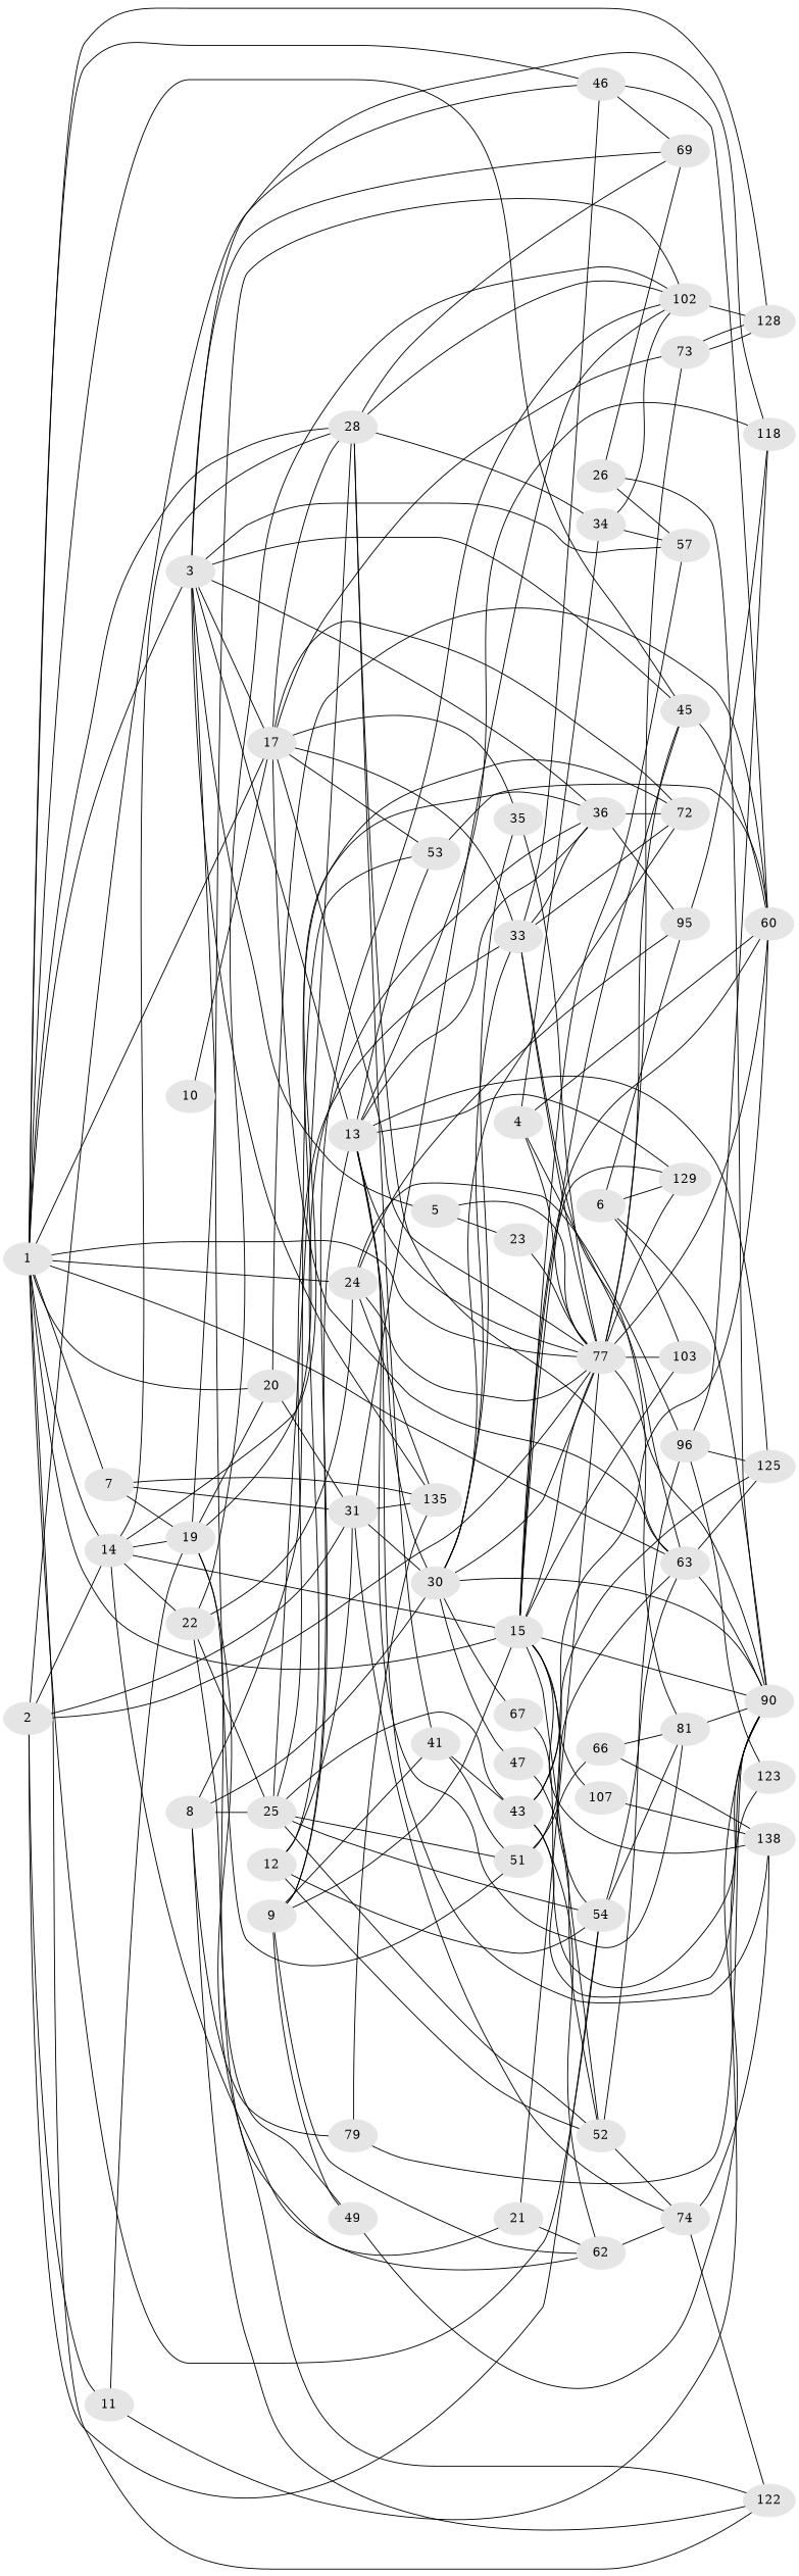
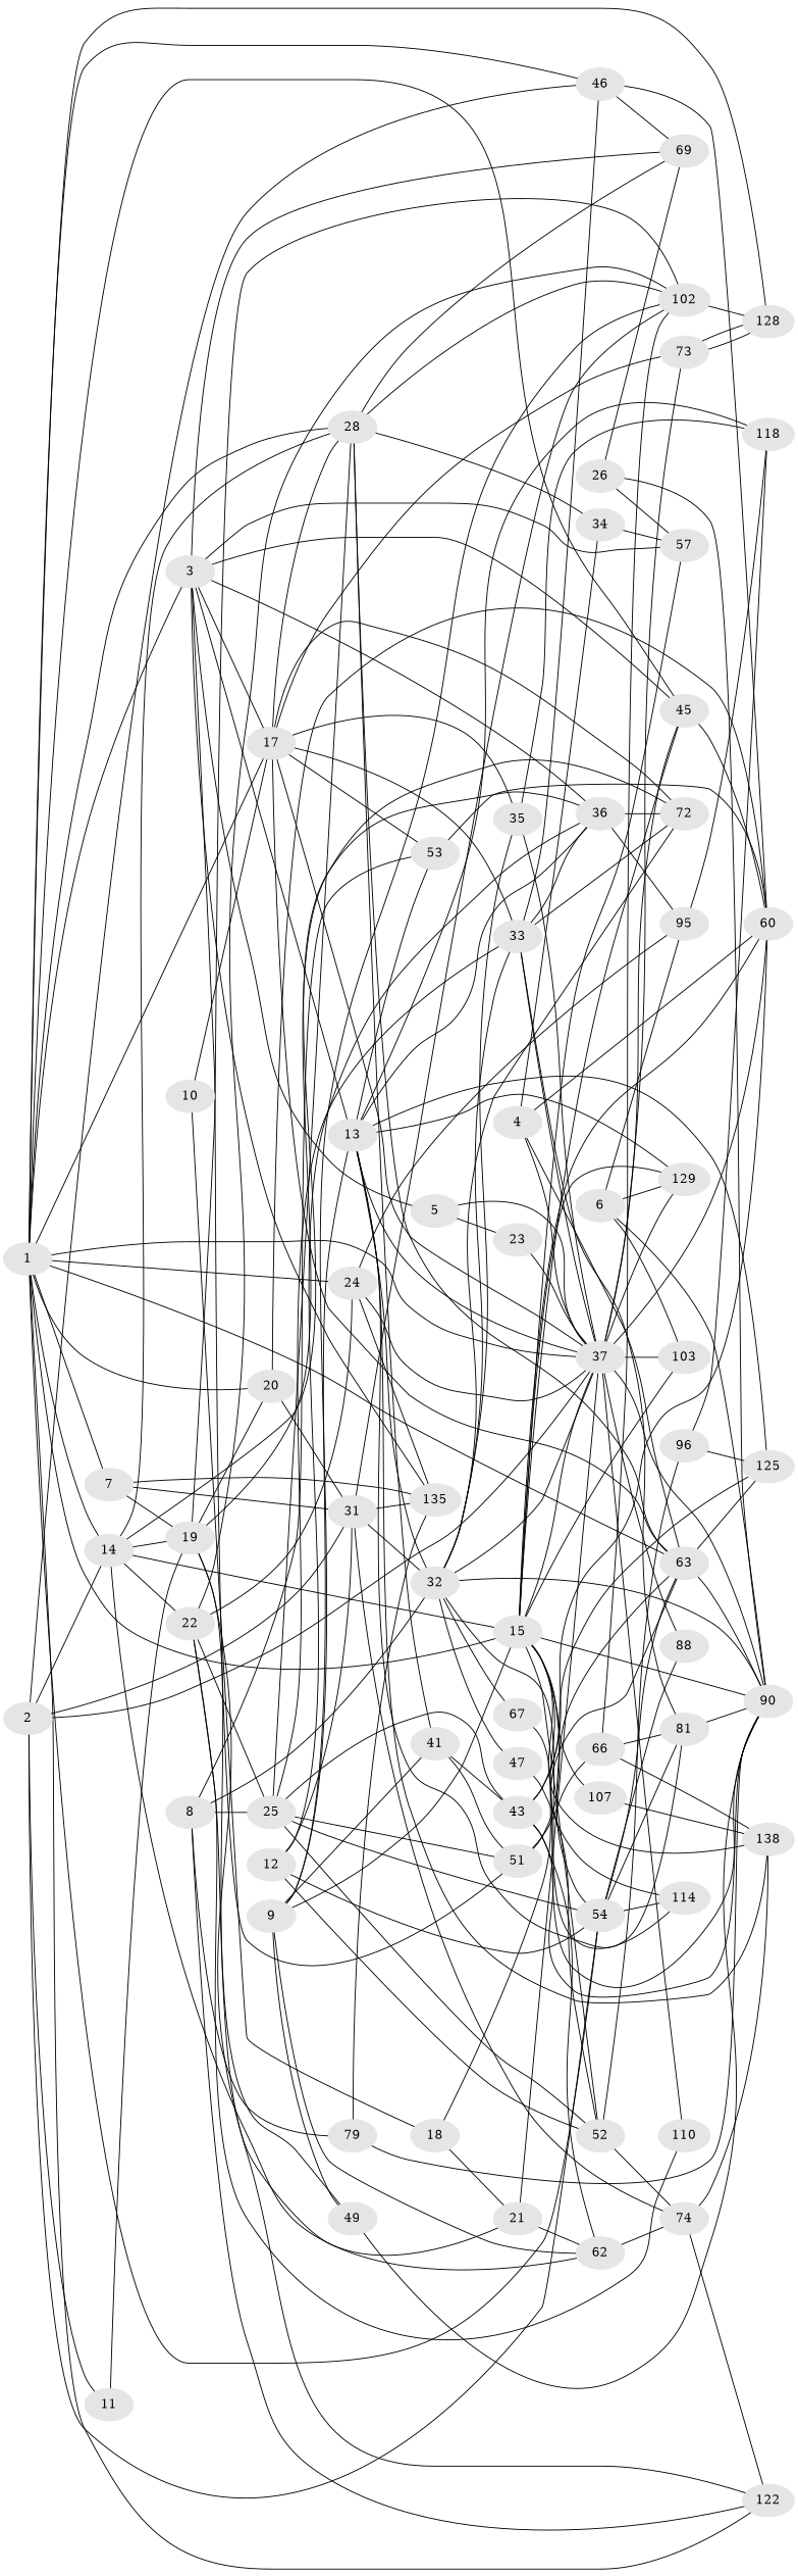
  graph {
    rankdir=LR
    node [color=gray90 style=filled]
    1 [super="+126+30+48"]
    3 [super="+120+38+39"]
    7 [super="+121"]
    14 [super="+80"]
    15 [super="+61+27"]
    17 [super="+68+111+55+144"]
    20
    24 [super="+50"]
    28 [super="+64"]
-   37 [super="+87+56" label=77]
+   37 [super="+87+56"]
    45 [super="+93"]
    46 [super="+91"]
    54 [super="+137+58+101"]
    63 [super="+82+100+124"]
    122
    128
    5
    13 [super="+117+26"]
    36 [super="+94+59"]
    51 [super="+105"]
    57
    69
    118 [super="+139"]
    135
    31 [super="+112"]
    19 [super="+71+83"]
    21 [super="+76"]
    22 [super="+134"]
    60 [super="+113"]
    90 [super="+98+131"]
    103 [super="+115"]
    129
    52
    138 [super="+143"]
    107
+   114
    53
    33 [super="+40+92"]
    35
    72
    73
    95 [super="+109"]
    96
    34
    41
    102 [super="+140"]
+   110
+   88
    81 [super="+116"]
    125
    2
    11
-   123
-   32 [super="+44" label=30]
+   32 [super="+44"]
    74 [super="+104+130"]
    23
    66
    4
    6
    49
    8 [super="+133"]
    25 [super="+75+29"]
    79
    43
    47
    67
    9 [super="+42+65"]
    62 [super="+84"]
    10
+   18
    12 [super="+142"]
    n72 [label=26]
    1 -- 3 [weight=2]
    1 -- 7
    1 -- 14
    1 -- 15
    1 -- 17
    1 -- 20
    1 -- 24
    1 -- 28
    1 -- 37
    1 -- 45
    1 -- 46
    1 -- 54
    1 -- 63
    1 -- 122
    1 -- 128
    3 -- 17
    3 -- 45
    3 -- 5
    3 -- 13
    3 -- 36 [weight=2]
    3 -- 51
    3 -- 57
    3 -- 69
-   3 -- 118
+   35 -- 118
    3 -- 135
    7 -- 135
    7 -- 31
    7 -- 19
    14 -- 15
    14 -- 28
    14 -- 36
    14 -- 19
    14 -- 21
    14 -- 22
    15 -- 37
    15 -- 45 [weight=2]
    15 -- 54
    15 -- 57
    15 -- 60
    15 -- 90
    15 -- 103
    15 -- 129
    15 -- 52
    15 -- 138
    15 -- 107
+   15 -- 114 [weight=2]
    17 -- 28
    17 -- 37
    17 -- 63
    17 -- 53
    17 -- 33
    17 -- 35
    17 -- 72
    17 -- 73
    20 -- 31
    20 -- 60
    24 -- 37
    24 -- 135 [weight=2]
    24 -- 95
-   24 -- 96
    28 -- 63
    28 -- 69
    28 -- 34
    28 -- 41
    28 -- 102
    37 -- 45
    37 -- 60
    37 -- 90
    37 -- 103 [weight=2]
    37 -- 129
    37 -- 73
+   37 -- 110 [weight=2]
+   37 -- 88
    45 -- 60
    46 -- 69
    46 -- 60
    54 -- 63
+   54 -- 114
+   54 -- 88
    54 -- 81
    63 -- 90
    63 -- 125
    5 -- 37
    5 -- 23
    13 -- 37
    13 -- 36
    13 -- 118
    13 -- 129
    13 -- 138
    13 -- 53
    13 -- 81
    13 -- 125
    13 -- 32
    36 -- 72
    36 -- 95
    51 -- 63
    51 -- 66
    31 -- 135
    31 -- 102
    31 -- 32
    31 -- 74
    19 -- 20
    19 -- 122
    19 -- 72
    19 -- 102
    19 -- 49 [weight=2]
    21 -- 37 [weight=2]
    21 -- 62
    22 -- 24
    22 -- 102
+   22 -- 110
    22 -- 25
    22 -- 62
    52 -- 96
    52 -- 74
    107 -- 138
    53 -- 60
    33 -- 37
    33 -- 46
    33 -- 36
    33 -- 72
    33 -- 81
    35 -- 37
    73 -- 128
    73 -- 128
    95 -- 118
    96 -- 118
    96 -- 125
-   96 -- 123
    34 -- 57
    41 -- 51
    41 -- 43
    102 -- 128
    81 -- 90
    2 -- 14
    2 -- 37
    2 -- 46
    2 -- 54
    2 -- 31
    2 -- 11
    11 -- 19
-   11 -- 123
    32 -- 37
    32 -- 90
+   32 -- 114
    32 -- 33
    32 -- 35
    32 -- 72
    32 -- 47
    32 -- 67
    74 -- 122
    74 -- 138
    23 -- 37
    66 -- 138
-   34 -- 102
+   66 -- 102
    66 -- 81
    4 -- 37
    4 -- 63
    4 -- 60
    4 -- 34
    6 -- 90
    6 -- 103
    6 -- 129
    6 -- 95
    49 -- 90 [weight=2]
    8 -- 122
    8 -- 53
    8 -- 32
    8 -- 25
    8 -- 79
    25 -- 28
    25 -- 54
    25 -- 51
    25 -- 52
    25 -- 33
    25 -- 43
    79 -- 135
    79 -- 90
    43 -- 60
    43 -- 90
    43 -- 125
    43 -- 62
    47 -- 52
    67 -- 90
    9 -- 15
    9 -- 13
    9 -- 41
    9 -- 102
    9 -- 49
    9 -- 62
    62 -- 74
    10 -- 17
+   10 -- 18
+   18 -- 63
+   18 -- 21
    12 -- 54
    12 -- 36
    12 -- 31
    12 -- 52
    n72 -- 57
    n72 -- 69
    n72 -- 90
  }
